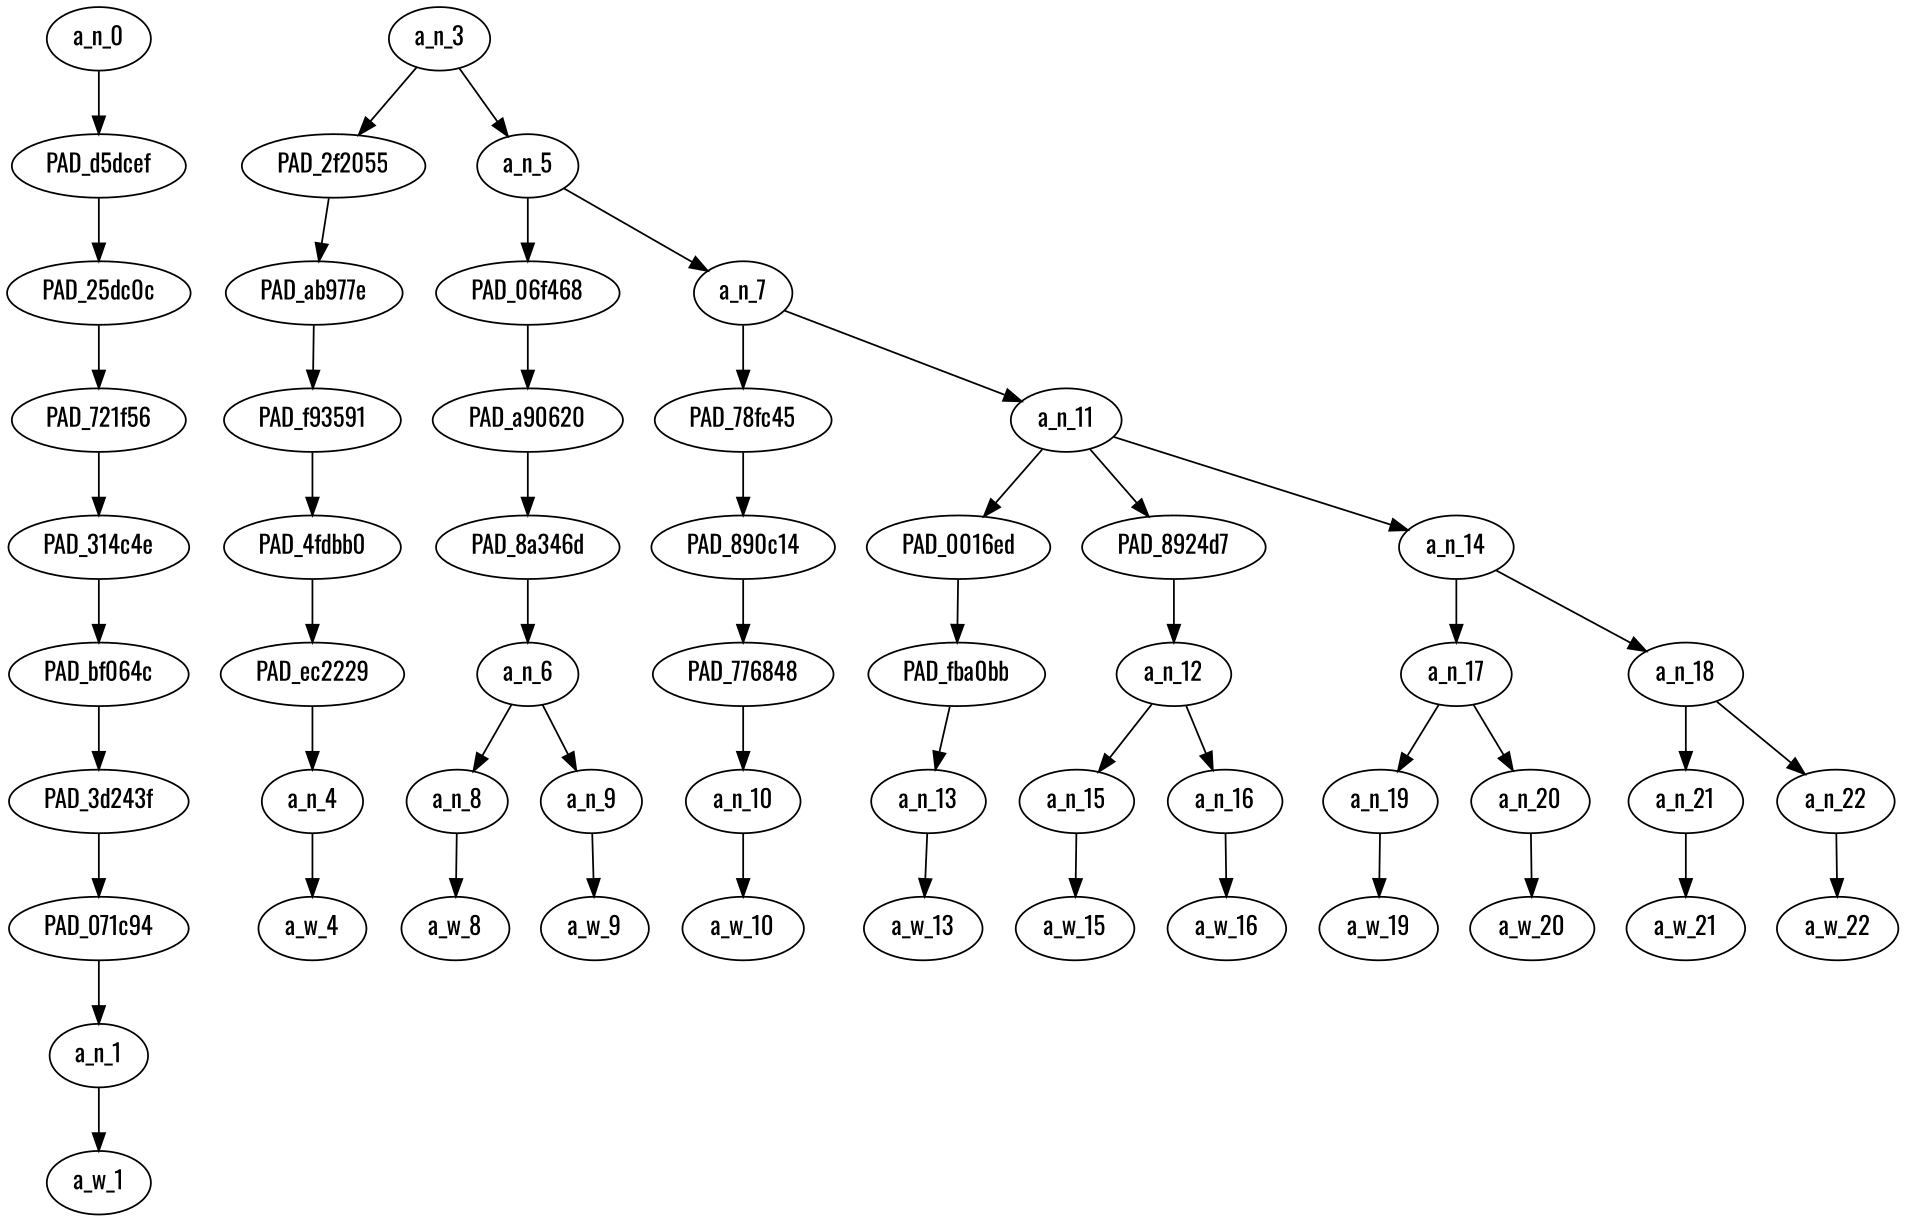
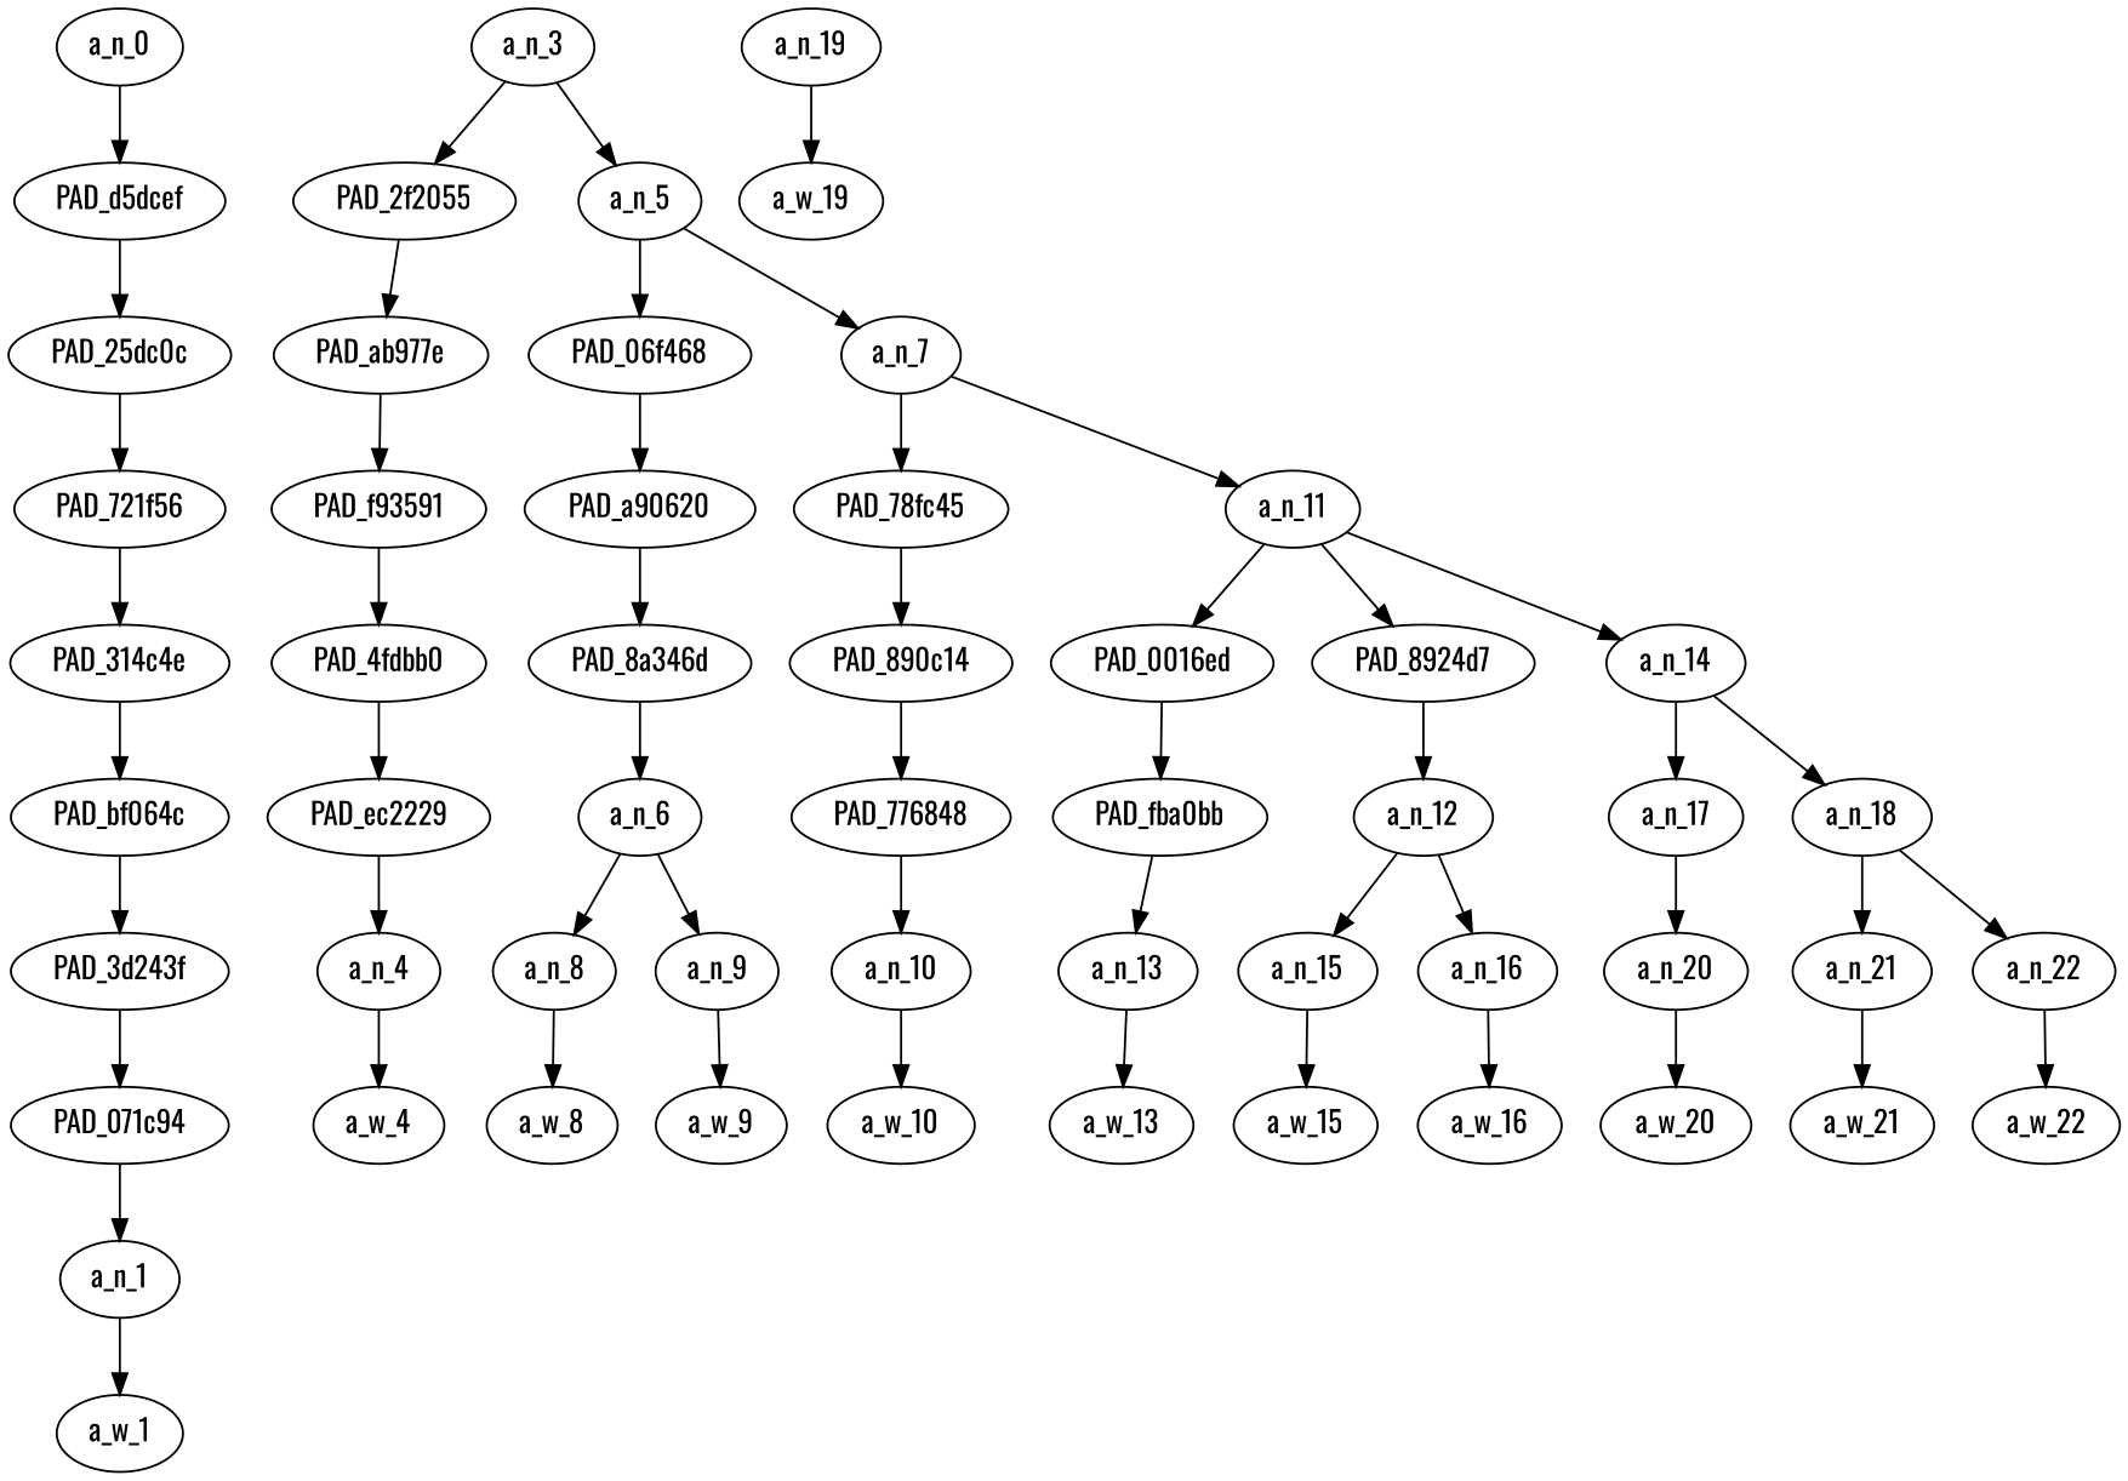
  strict digraph {
    fontname=Oswald
    node [div_dir=1 fontname=Oswald index=0 level=1 text_span="[0]" value=0.08420547]
    edge [fontname=Oswald]
    a_n_0 [level=9 text_span="[0, 1, 2, 3, 4, 5, 6, 7, 8, 9, 10, 11]" value=1.00000003]
    n2 [label=PAD_d5dcef level=8]
    PAD_25dc0c [level=7]
    PAD_721f56 [level=6]
    a_n_3 [index=1 level=7 text_span="[1, 2, 3, 4, 5, 6, 7, 8, 9, 10, 11]" value=0.91460111]
    PAD_2f2055 [index=1 level=6 text_span="[1]" value=0.06184500]
    a_n_5 [index=2 level=6 text_span="[2, 3, 4, 5, 6, 7, 8, 9, 10, 11]" value=0.85219659]
    PAD_314c4e [level=5]
    PAD_bf064c [level=4]
    PAD_3d243f [level=3]
    PAD_071c94 [level=2]
    a_n_1
    a_w_1 [div_dir=0 level=0 value=what]
    PAD_ab977e [index=1 level=5 text_span="[1]" value=0.06184500]
    PAD_06f468 [index=2 level=5 text_span="[2, 3]" value=0.12522413]
    a_n_7 [index=3 level=5 text_span="[4, 5, 6, 7, 8, 9, 10, 11]" value=0.72649982]
    PAD_f93591 [index=1 level=4 text_span="[1]" value=0.06184500]
    PAD_a90620 [index=2 level=4 text_span="[2, 3]" value=0.12522413]
    PAD_78fc45 [index=3 level=4 text_span="[4]" value=0.05451080]
    a_n_11 [index=4 level=4 text_span="[5, 6, 7, 8, 9, 10, 11]" value=0.67168176]
    PAD_4fdbb0 [index=1 level=3 text_span="[1]" value=0.06184500]
    PAD_ec2229 [index=1 level=2 text_span="[1]" value=0.06184500]
    a_n_4 [index=1 text_span="[1]" value=0.06184500]
    a_w_4 [div_dir=0 index=1 level=0 text_span="[1]" value=is]
    PAD_8a346d [index=2 level=3 text_span="[2, 3]" value=0.12522413]
    PAD_890c14 [index=3 level=3 text_span="[4]" value=0.05451080]
    PAD_0016ed [index=5 level=3 text_span="[7]" value=0.07027779]
    PAD_8924d7 [index=4 level=3 text_span="[5, 6]" value=0.31219727]
    a_n_14 [div_dir=-1 index=6 level=3 text_span="[8, 9, 10, 11]" value=0.28895174]
    a_n_6 [index=2 level=2 text_span="[2, 3]" value=0.12522413]
    a_n_8 [index=2 text_span="[2]" value=0.05489345]
    a_n_9 [index=3 text_span="[3]" value=0.06986400]
    a_w_8 [div_dir=0 index=2 level=0 text_span="[2]" value=the]
    a_w_9 [div_dir=0 index=3 level=0 text_span="[3]" value=distance]
    PAD_776848 [index=3 level=2 text_span="[4]" value=0.05451080]
    PAD_fba0bb [index=5 level=2 text_span="[7]" value=0.07027779]
    a_n_12 [index=4 level=2 text_span="[5, 6]" value=0.31219727]
    a_n_17 [div_dir=-1 index=6 level=2 text_span="[8, 9]" value=0.14466014]
    a_n_18 [div_dir=-1 index=7 level=2 text_span="[10, 11]" value=0.14387982]
    a_n_10 [index=4 text_span="[4]" value=0.05451080]
    a_w_10 [div_dir=0 index=4 level=0 text_span="[4]" value=between]
    a_n_13 [index=7 text_span="[7]" value=0.07027779]
    a_n_15 [index=5 text_span="[5]" value=0.06526887]
    a_n_16 [index=6 text_span="[6]" value=0.24650932]
    a_n_19 [div_dir=-1 index=8 text_span="[8]" value=0.08472065]
    a_n_20 [index=9 text_span="[9]" value=0.05990556]
    a_n_21 [index=10 text_span="[10]" value=0.04983854]
    a_n_22 [div_dir=-1 index=11 text_span="[11]" value=0.09348688]
    a_w_13 [div_dir=0 index=7 level=0 text_span="[7]" value=and]
    a_w_15 [div_dir=0 index=5 level=0 text_span="[5]" value=these]
    a_w_16 [div_dir=0 index=6 level=0 text_span="[6]" value=tweets]
    a_w_19 [div_dir=0 index=8 level=0 text_span="[8]" value=explicit]
    a_w_20 [div_dir=0 index=9 level=0 text_span="[9]" value=calls]
    a_w_21 [div_dir=0 index=10 level=0 text_span="[10]" value=for]
    a_w_22 [div_dir=0 index=11 level=0 text_span="[11]" value=violence]
    a_n_0 -> n2
    n2 -> PAD_25dc0c
    PAD_25dc0c -> PAD_721f56
    PAD_721f56 -> PAD_314c4e
    a_n_3 -> PAD_2f2055
    a_n_3 -> a_n_5
    PAD_2f2055 -> PAD_ab977e
    a_n_5 -> PAD_06f468
    a_n_5 -> a_n_7
    PAD_314c4e -> PAD_bf064c
    PAD_bf064c -> PAD_3d243f
    PAD_3d243f -> PAD_071c94
    PAD_071c94 -> a_n_1
    a_n_1 -> a_w_1
    PAD_ab977e -> PAD_f93591
    PAD_06f468 -> PAD_a90620
    a_n_7 -> PAD_78fc45
    a_n_7 -> a_n_11
    PAD_f93591 -> PAD_4fdbb0
    PAD_a90620 -> PAD_8a346d
    PAD_78fc45 -> PAD_890c14
    a_n_11 -> PAD_0016ed
    a_n_11 -> PAD_8924d7
    a_n_11 -> a_n_14
    PAD_4fdbb0 -> PAD_ec2229
    PAD_ec2229 -> a_n_4
    a_n_4 -> a_w_4
    PAD_8a346d -> a_n_6
    PAD_890c14 -> PAD_776848
    PAD_0016ed -> PAD_fba0bb
    PAD_8924d7 -> a_n_12
    a_n_14 -> a_n_17
    a_n_14 -> a_n_18
    a_n_6 -> a_n_8
    a_n_6 -> a_n_9
    a_n_8 -> a_w_8
    a_n_9 -> a_w_9
    PAD_776848 -> a_n_10
    PAD_fba0bb -> a_n_13
    a_n_12 -> a_n_15
    a_n_12 -> a_n_16
-   a_n_17 -> a_n_19
    a_n_17 -> a_n_20
    a_n_18 -> a_n_21
    a_n_18 -> a_n_22
    a_n_10 -> a_w_10
    a_n_13 -> a_w_13
    a_n_15 -> a_w_15
    a_n_16 -> a_w_16
    a_n_19 -> a_w_19
    a_n_20 -> a_w_20
    a_n_21 -> a_w_21
    a_n_22 -> a_w_22
  }
